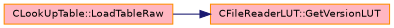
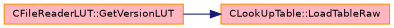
  digraph {
    rankdir=RL
    node [color=darkorange fillcolor=lightpink fontname=Helvetica fontsize=10 shape=box style=filled]
    n1 [fontcolor=black height=0.2 label="CFileReaderLUT::GetVersionLUT" width=0.4]
    n2 [height=0.2 label="CLookUpTable::LoadTableRaw" width=0.4]
-   n1 -> n2 [color=midnightblue dir=back fontname=Helvetica fontsize=10 labelfontname=Helvetica labelfontsize=10 style=solid]
+   n2 -> n1 [color=midnightblue dir=back fontname=Helvetica fontsize=10 labelfontname=Helvetica labelfontsize=10 style=solid]
  }
